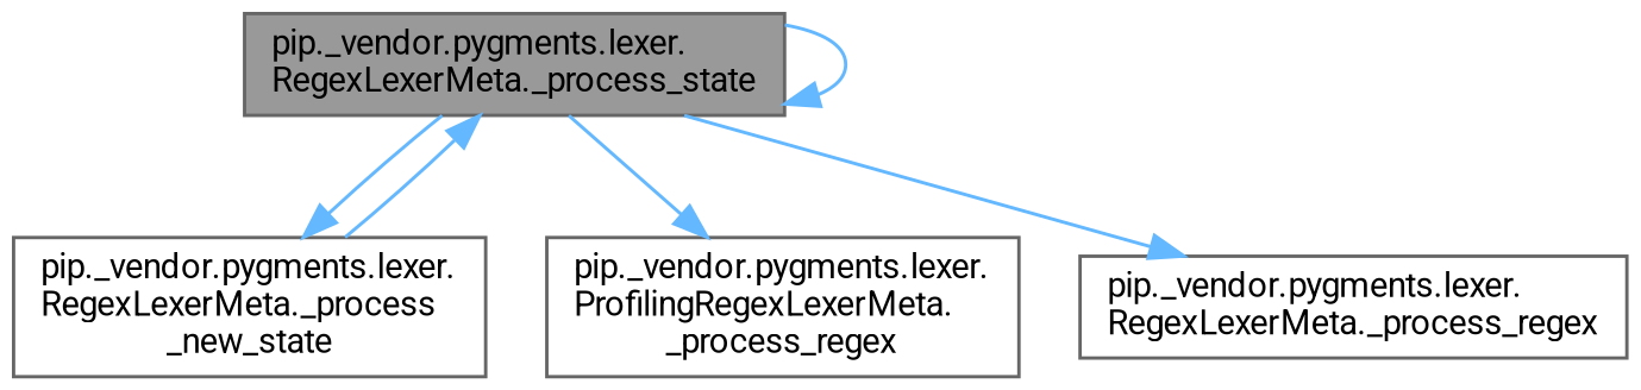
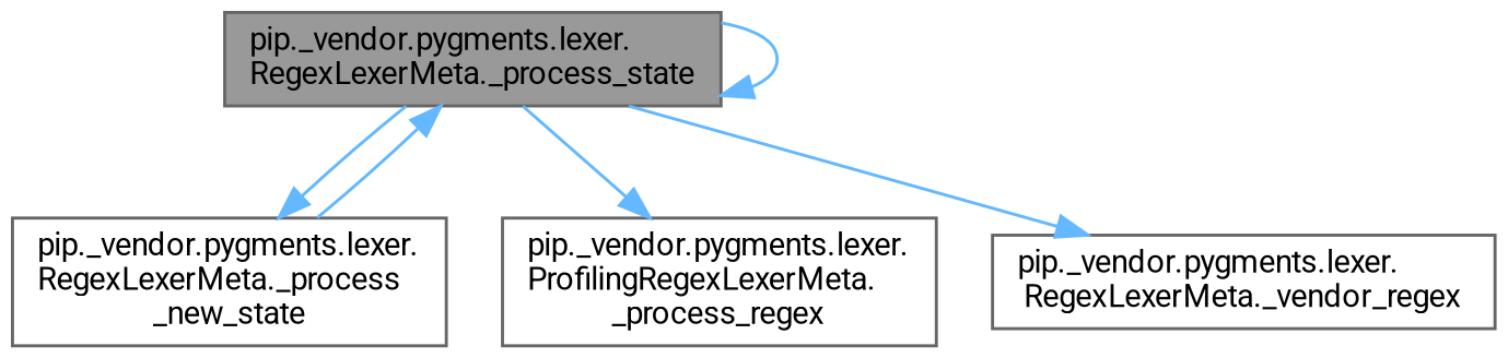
  digraph {
    fontname=Roboto
    rankdir=TB
    node [color=grey40 fillcolor=white fontname=Roboto fontsize=10 shape=box style=filled]
    edge [color=steelblue1 fontname=Roboto fontsize=10 labelfontname=Helvetica labelfontsize=10 style=solid]
    n1 [color=gray40 fillcolor=grey60 fontcolor=black height=0.2 label="pip._vendor.pygments.lexer.\lRegexLexerMeta._process_state" width=0.4]
    n2 [height=0.2 label="pip._vendor.pygments.lexer.\lRegexLexerMeta._process\l_new_state" width=0.4]
    n3 [height=0.2 label="pip._vendor.pygments.lexer.\lProfilingRegexLexerMeta.\l_process_regex" width=0.4]
-   n4 [height=0.2 label="pip._vendor.pygments.lexer.\lRegexLexerMeta._process_regex" width=0.4]
+   n4 [height=0.2 label="pip._vendor.pygments.lexer.\lRegexLexerMeta._vendor_regex" width=0.4]
    n1 -> n1
    n1 -> n2
    n1 -> n3
    n1 -> n4
    n2 -> n1
  }
